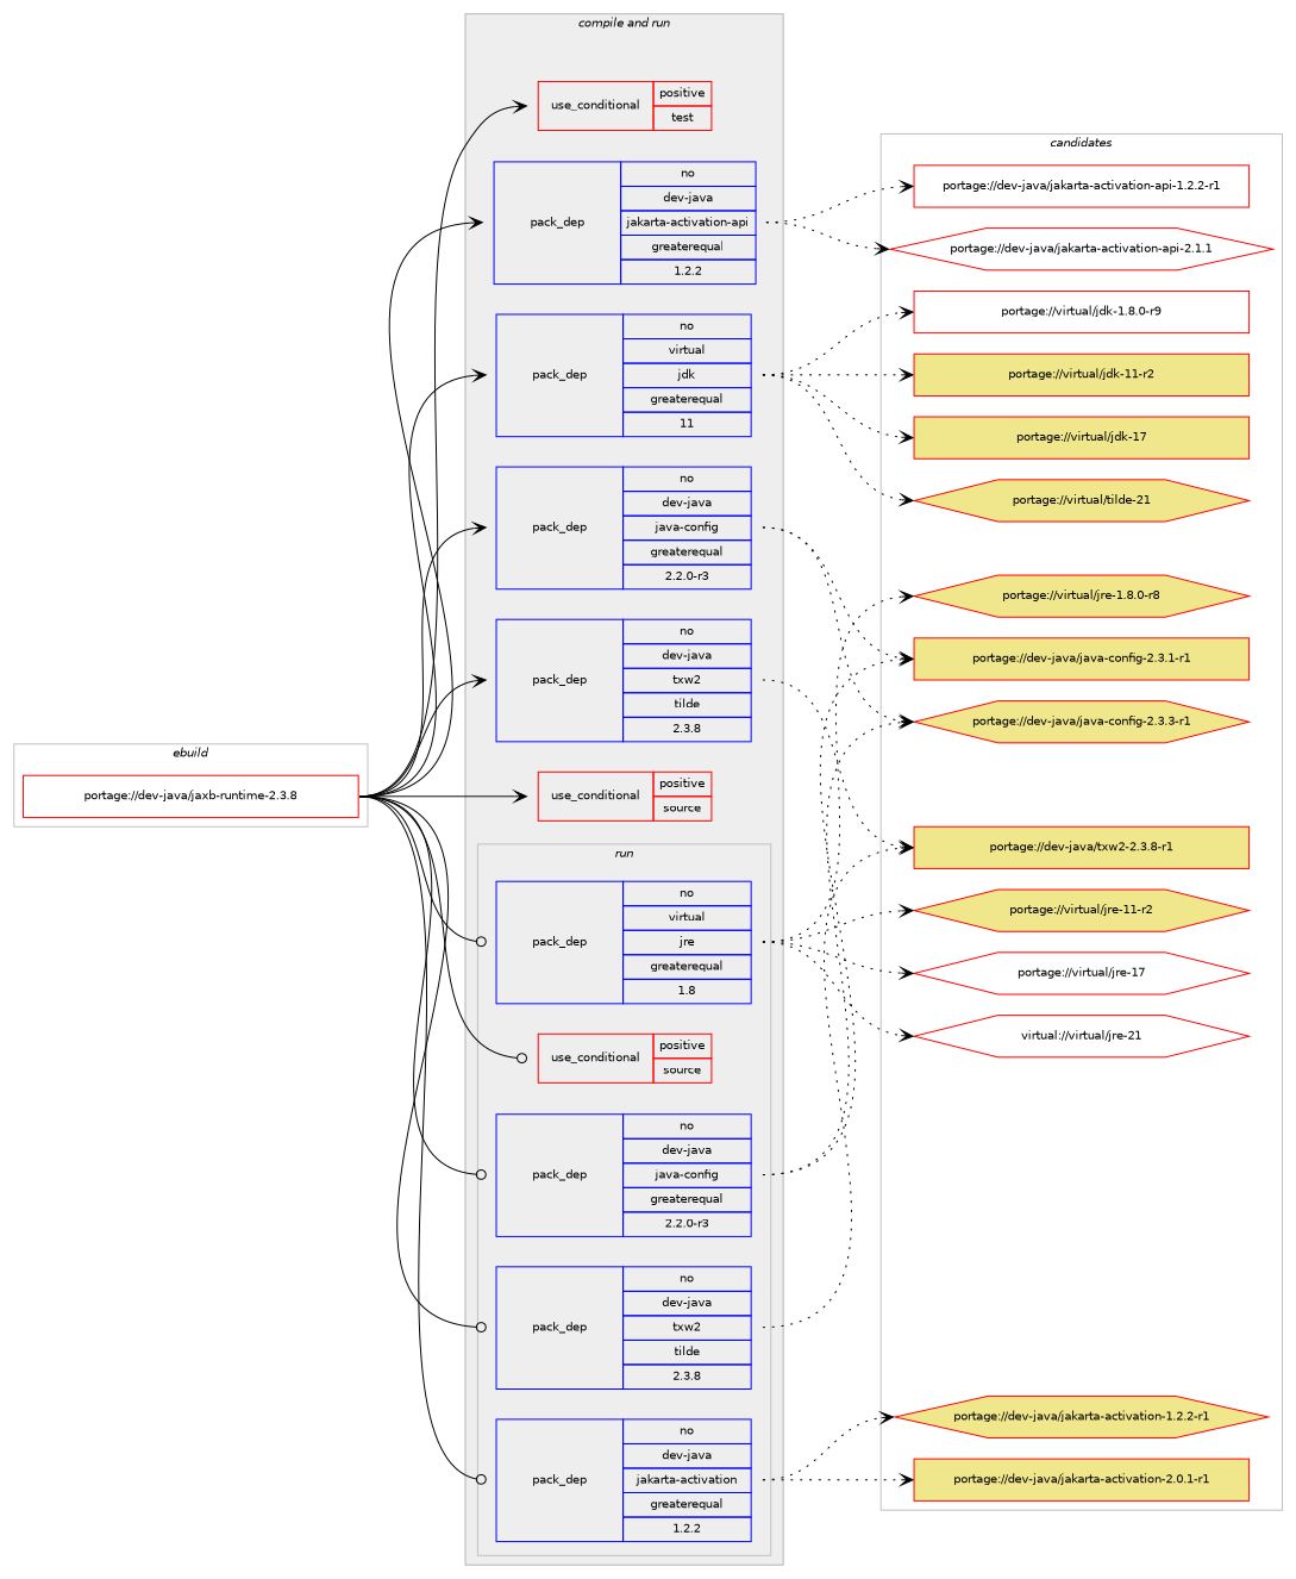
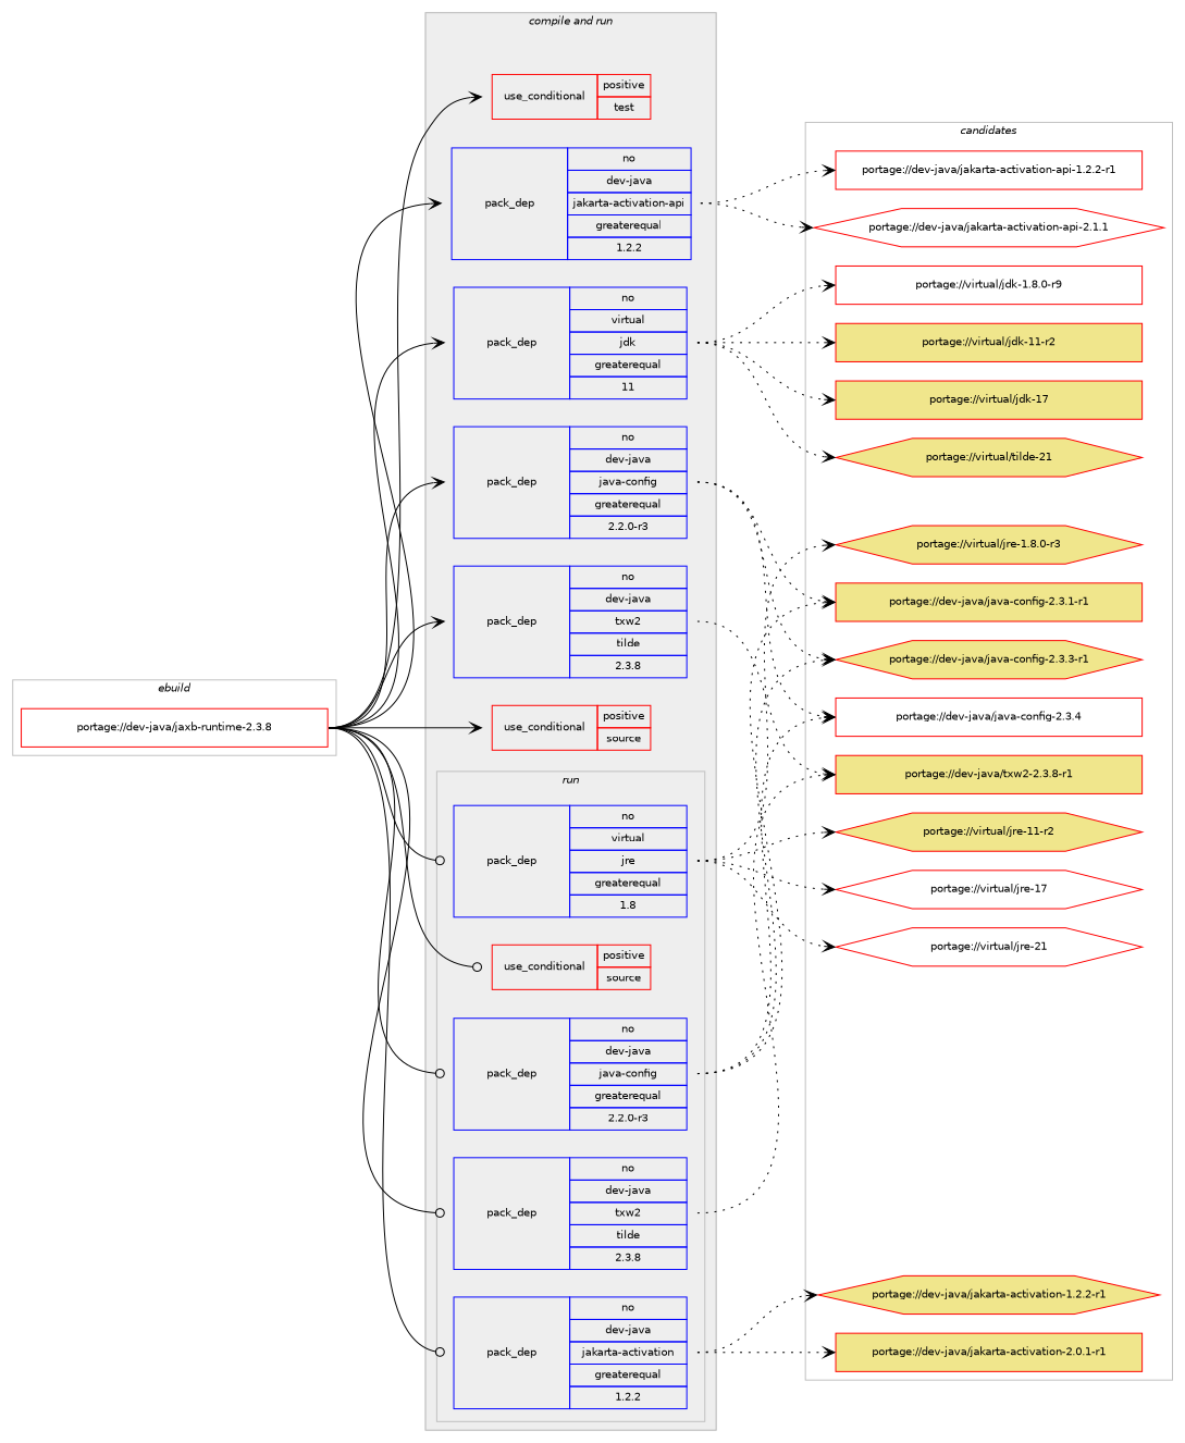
  digraph {
    compound=true
    concentrate=true
    fontname="DejaVu Sans"
    fontsize=10
    newrank=true
    rankdir=LR
    ranksep=1.5
    node [color=red fontname="DejaVu Sans" fontsize=10 shape=none style=filled]
    edge [arrowhead=vee fontname="DejaVu Sans" headport=w style=dotted tailport=e weight=100]
    n1 [fillcolor=white label="portage://dev-java/jaxb-runtime-2.3.8" shape=box width=4]
    n2 [label=<<TABLE BORDER="0" CELLBORDER="1" CELLSPACING="0" CELLPADDING="4"><TR><TD ROWSPAN="3" CELLPADDING="10">use_conditional</TD></TR><TR><TD>positive</TD></TR><TR><TD>source</TD></TR></TABLE>> style=""]
    n3 [label=<<TABLE BORDER="0" CELLBORDER="1" CELLSPACING="0" CELLPADDING="4"><TR><TD ROWSPAN="3" CELLPADDING="10">use_conditional</TD></TR><TR><TD>positive</TD></TR><TR><TD>test</TD></TR></TABLE>> style=""]
    n4 [color=blue label=<<TABLE BORDER="0" CELLBORDER="1" CELLSPACING="0" CELLPADDING="4" WIDTH="220"><TR><TD ROWSPAN="6" CELLPADDING="30">pack_dep</TD></TR><TR><TD WIDTH="110">no</TD></TR><TR><TD>dev-java</TD></TR><TR><TD>jakarta-activation-api</TD></TR><TR><TD>greaterequal</TD></TR><TR><TD>1.2.2</TD></TR></TABLE>> style=""]
    n5 [color=blue label=<<TABLE BORDER="0" CELLBORDER="1" CELLSPACING="0" CELLPADDING="4" WIDTH="220"><TR><TD ROWSPAN="6" CELLPADDING="30">pack_dep</TD></TR><TR><TD WIDTH="110">no</TD></TR><TR><TD>dev-java</TD></TR><TR><TD>java-config</TD></TR><TR><TD>greaterequal</TD></TR><TR><TD>2.2.0-r3</TD></TR></TABLE>> style=""]
    n6 [color=blue label=<<TABLE BORDER="0" CELLBORDER="1" CELLSPACING="0" CELLPADDING="4" WIDTH="220"><TR><TD ROWSPAN="6" CELLPADDING="30">pack_dep</TD></TR><TR><TD WIDTH="110">no</TD></TR><TR><TD>dev-java</TD></TR><TR><TD>txw2</TD></TR><TR><TD>tilde</TD></TR><TR><TD>2.3.8</TD></TR></TABLE>> style=""]
    n7 [color=blue label=<<TABLE BORDER="0" CELLBORDER="1" CELLSPACING="0" CELLPADDING="4" WIDTH="220"><TR><TD ROWSPAN="6" CELLPADDING="30">pack_dep</TD></TR><TR><TD WIDTH="110">no</TD></TR><TR><TD>virtual</TD></TR><TR><TD>jdk</TD></TR><TR><TD>greaterequal</TD></TR><TR><TD>11</TD></TR></TABLE>> style=""]
    n8 [label=<<TABLE BORDER="0" CELLBORDER="1" CELLSPACING="0" CELLPADDING="4"><TR><TD ROWSPAN="3" CELLPADDING="10">use_conditional</TD></TR><TR><TD>positive</TD></TR><TR><TD>source</TD></TR></TABLE>> style=""]
    n9 [color=blue label=<<TABLE BORDER="0" CELLBORDER="1" CELLSPACING="0" CELLPADDING="4" WIDTH="220"><TR><TD ROWSPAN="6" CELLPADDING="30">pack_dep</TD></TR><TR><TD WIDTH="110">no</TD></TR><TR><TD>dev-java</TD></TR><TR><TD>jakarta-activation</TD></TR><TR><TD>greaterequal</TD></TR><TR><TD>1.2.2</TD></TR></TABLE>> style=""]
    n10 [color=blue label=<<TABLE BORDER="0" CELLBORDER="1" CELLSPACING="0" CELLPADDING="4" WIDTH="220"><TR><TD ROWSPAN="6" CELLPADDING="30">pack_dep</TD></TR><TR><TD WIDTH="110">no</TD></TR><TR><TD>dev-java</TD></TR><TR><TD>java-config</TD></TR><TR><TD>greaterequal</TD></TR><TR><TD>2.2.0-r3</TD></TR></TABLE>> style=""]
    n11 [color=blue label=<<TABLE BORDER="0" CELLBORDER="1" CELLSPACING="0" CELLPADDING="4" WIDTH="220"><TR><TD ROWSPAN="6" CELLPADDING="30">pack_dep</TD></TR><TR><TD WIDTH="110">no</TD></TR><TR><TD>dev-java</TD></TR><TR><TD>txw2</TD></TR><TR><TD>tilde</TD></TR><TR><TD>2.3.8</TD></TR></TABLE>> style=""]
    n12 [color=blue label=<<TABLE BORDER="0" CELLBORDER="1" CELLSPACING="0" CELLPADDING="4" WIDTH="220"><TR><TD ROWSPAN="6" CELLPADDING="30">pack_dep</TD></TR><TR><TD WIDTH="110">no</TD></TR><TR><TD>virtual</TD></TR><TR><TD>jre</TD></TR><TR><TD>greaterequal</TD></TR><TR><TD>1.8</TD></TR></TABLE>> style=""]
    n13 [fillcolor=white label="portage://dev-java/jakarta-activation-api-1.2.2-r1" shape=box width=4]
    n14 [fillcolor=white label="portage://dev-java/jakarta-activation-api-2.1.1" shape=hexagon width=4]
    n15 [fillcolor=khaki label="portage://dev-java/java-config-2.3.1-r1" shape=box width=4]
    n16 [fillcolor=khaki label="portage://dev-java/java-config-2.3.3-r1" shape=hexagon width=4]
+   n17 [fillcolor=white label="portage://dev-java/java-config-2.3.4" shape=box width=4]
    n18 [fillcolor=khaki label="portage://dev-java/txw2-2.3.8-r1" shape=box width=4]
    n19 [fillcolor=white label="portage://virtual/jdk-1.8.0-r9" shape=box width=4]
    n20 [fillcolor=khaki label="portage://virtual/jdk-11-r2" shape=box width=4]
    n21 [fillcolor=khaki label="portage://virtual/jdk-17" shape=box width=4]
    n22 [fillcolor=khaki label="portage://virtual/tilde-21" shape=hexagon width=4]
    n23 [fillcolor=khaki label="portage://dev-java/jakarta-activation-1.2.2-r1" shape=hexagon width=4]
    n24 [fillcolor=khaki label="portage://dev-java/jakarta-activation-2.0.1-r1" shape=box width=4]
-   n25 [fillcolor=khaki label="portage://virtual/jre-1.8.0-r8" shape=hexagon width=4]
+   n25 [fillcolor=khaki label="portage://virtual/jre-1.8.0-r3" shape=hexagon width=4]
    n26 [fillcolor=khaki label="portage://virtual/jre-11-r2" shape=hexagon width=4]
    n27 [fillcolor=white label="portage://virtual/jre-17" shape=hexagon width=4]
-   n28 [fillcolor=white label="virtual://virtual/jre-21" shape=hexagon width=4]
+   n28 [fillcolor=white label="portage://virtual/jre-21" shape=hexagon width=4]
    subgraph cluster_1 {
      color=gray
      label=<<i>dependencies</i>>
      subgraph cluster_2 {
        color=gray
        fillcolor="#eeeeee"
        label=<<i>compile</i>>
        style=filled
        subgraph sub_3 {
          color=gray
          fillcolor="#eeeeee"
          label=<<i>compile</i>>
          style=filled
          n2
        }
        subgraph sub_4 {
          color=gray
          fillcolor="#eeeeee"
          label=<<i>compile</i>>
          style=filled
          n3
        }
        subgraph sub_5 {
          color=gray
          fillcolor="#eeeeee"
          label=<<i>compile</i>>
          style=filled
          n4
        }
        subgraph sub_6 {
          color=gray
          fillcolor="#eeeeee"
          label=<<i>compile</i>>
          style=filled
          n5
        }
        subgraph sub_7 {
          color=gray
          fillcolor="#eeeeee"
          label=<<i>compile</i>>
          style=filled
          n6
        }
        subgraph sub_8 {
          color=gray
          fillcolor="#eeeeee"
          label=<<i>compile</i>>
          style=filled
          n7
        }
      }
      subgraph cluster_9 {
        color=gray
        fillcolor="#eeeeee"
        label=<<i>compile and run</i>>
        style=filled
      }
      subgraph cluster_10 {
        color=gray
        fillcolor="#eeeeee"
        label=<<i>run</i>>
        style=filled
        subgraph sub_11 {
          color=gray
          fillcolor="#eeeeee"
          label=<<i>run</i>>
          style=filled
          n8
        }
        subgraph sub_12 {
          color=gray
          fillcolor="#eeeeee"
          label=<<i>run</i>>
          style=filled
          n9
        }
        subgraph sub_13 {
          color=gray
          fillcolor="#eeeeee"
          label=<<i>run</i>>
          style=filled
          n10
        }
        subgraph sub_14 {
          color=gray
          fillcolor="#eeeeee"
          label=<<i>run</i>>
          style=filled
          n11
        }
        subgraph sub_15 {
          color=gray
          fillcolor="#eeeeee"
          label=<<i>run</i>>
          style=filled
          n12
        }
      }
    }
    subgraph cluster_16 {
      color=gray
      label=<<i>ebuild</i>>
      rank=same
      n1
    }
    subgraph cluster_17 {
      color=gray
      label=<<i>candidates</i>>
      rank=same
      subgraph sub_18 {
        color=black
        label=<<i>candidates</i>>
        nodesep=1
        rank=same
        n13
        n14
      }
      subgraph sub_19 {
        color=black
        label=<<i>candidates</i>>
        nodesep=1
        rank=same
        n15
        n16
+       n17
      }
      subgraph sub_20 {
        color=black
        label=<<i>candidates</i>>
        nodesep=1
        rank=same
        n18
      }
      subgraph sub_21 {
        color=black
        label=<<i>candidates</i>>
        nodesep=1
        rank=same
        n19
        n20
        n21
        n22
      }
      subgraph sub_22 {
        color=black
        label=<<i>candidates</i>>
        nodesep=1
        rank=same
        n23
        n24
      }
      subgraph sub_23 {
        color=black
        label=<<i>candidates</i>>
        nodesep=1
        rank=same
        n15
        n16
+       n17
      }
      subgraph sub_24 {
        color=black
        label=<<i>candidates</i>>
        nodesep=1
        rank=same
        n18
      }
      subgraph sub_25 {
        color=black
        label=<<i>candidates</i>>
        nodesep=1
        rank=same
        n25
        n26
        n27
        n28
      }
    }
    n1 -> n2 [style=solid weight=20]
    n1 -> n3 [style=solid weight=20]
    n1 -> n4 [style=solid weight=20]
    n1 -> n5 [style=solid weight=20]
    n1 -> n6 [style=solid weight=20]
    n1 -> n7 [style=solid weight=20]
    n1 -> n8 [arrowhead=odot style=solid weight=20]
    n1 -> n9 [arrowhead=odot style=solid weight=20]
    n1 -> n10 [arrowhead=odot style=solid weight=20]
    n1 -> n11 [arrowhead=odot style=solid weight=20]
    n1 -> n12 [arrowhead=odot style=solid weight=20]
    n4 -> n13
    n4 -> n14
    n5 -> n15
    n5 -> n16
+   n5 -> n17
    n6 -> n18
    n7 -> n19
    n7 -> n20
    n7 -> n21
    n7 -> n22
    n9 -> n23
    n9 -> n24
    n10 -> n15
    n10 -> n16
+   n10 -> n17
    n11 -> n18
    n12 -> n25
    n12 -> n26
    n12 -> n27
    n12 -> n28
  }
